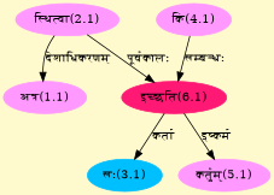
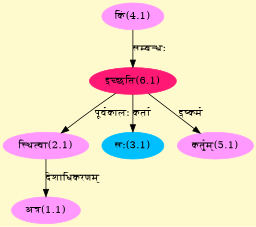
  digraph {
    bgcolor=lemonchiffon1
    compound=true
    rankdir=BT
    node [color="#FF99FF" style=filled]
    edge [dir=back]
    n1 [label="अत्र(1.1)"]
    n2 [label="स्थित्वा(2.1)"]
    n3 [color="#FF1975" label="इच्छति(6.1)"]
    n4 [label="किं(4.1)"]
    n5 [color="#00BFFF" label="सः(3.1)"]
    n6 [label="कर्तुम्(5.1)"]
    n1 -> n2 [label="देशाधिकरणम्"]
-   n3 -> n2 [label="पूर्वकालः"]
+   n2 -> n3 [label="पूर्वकालः"]
    n3 -> n4 [label="सम्बन्धः"]
    n5 -> n3 [label="कर्ता"]
    n6 -> n3 [label="इष्कर्म"]
  }
